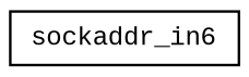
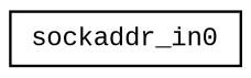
  digraph {
    rankdir=LR
    fontname="Liberation Mono"
-   n1 [color=black fillcolor=white fontname="Liberation Mono" fontsize=10 height=0.2 label=sockaddr_in6 shape=record style=filled width=0.4]
+   n1 [color=black fillcolor=white fontname="Liberation Mono" fontsize=10 height=0.2 label=sockaddr_in0 shape=record style=filled width=0.4]
  }
